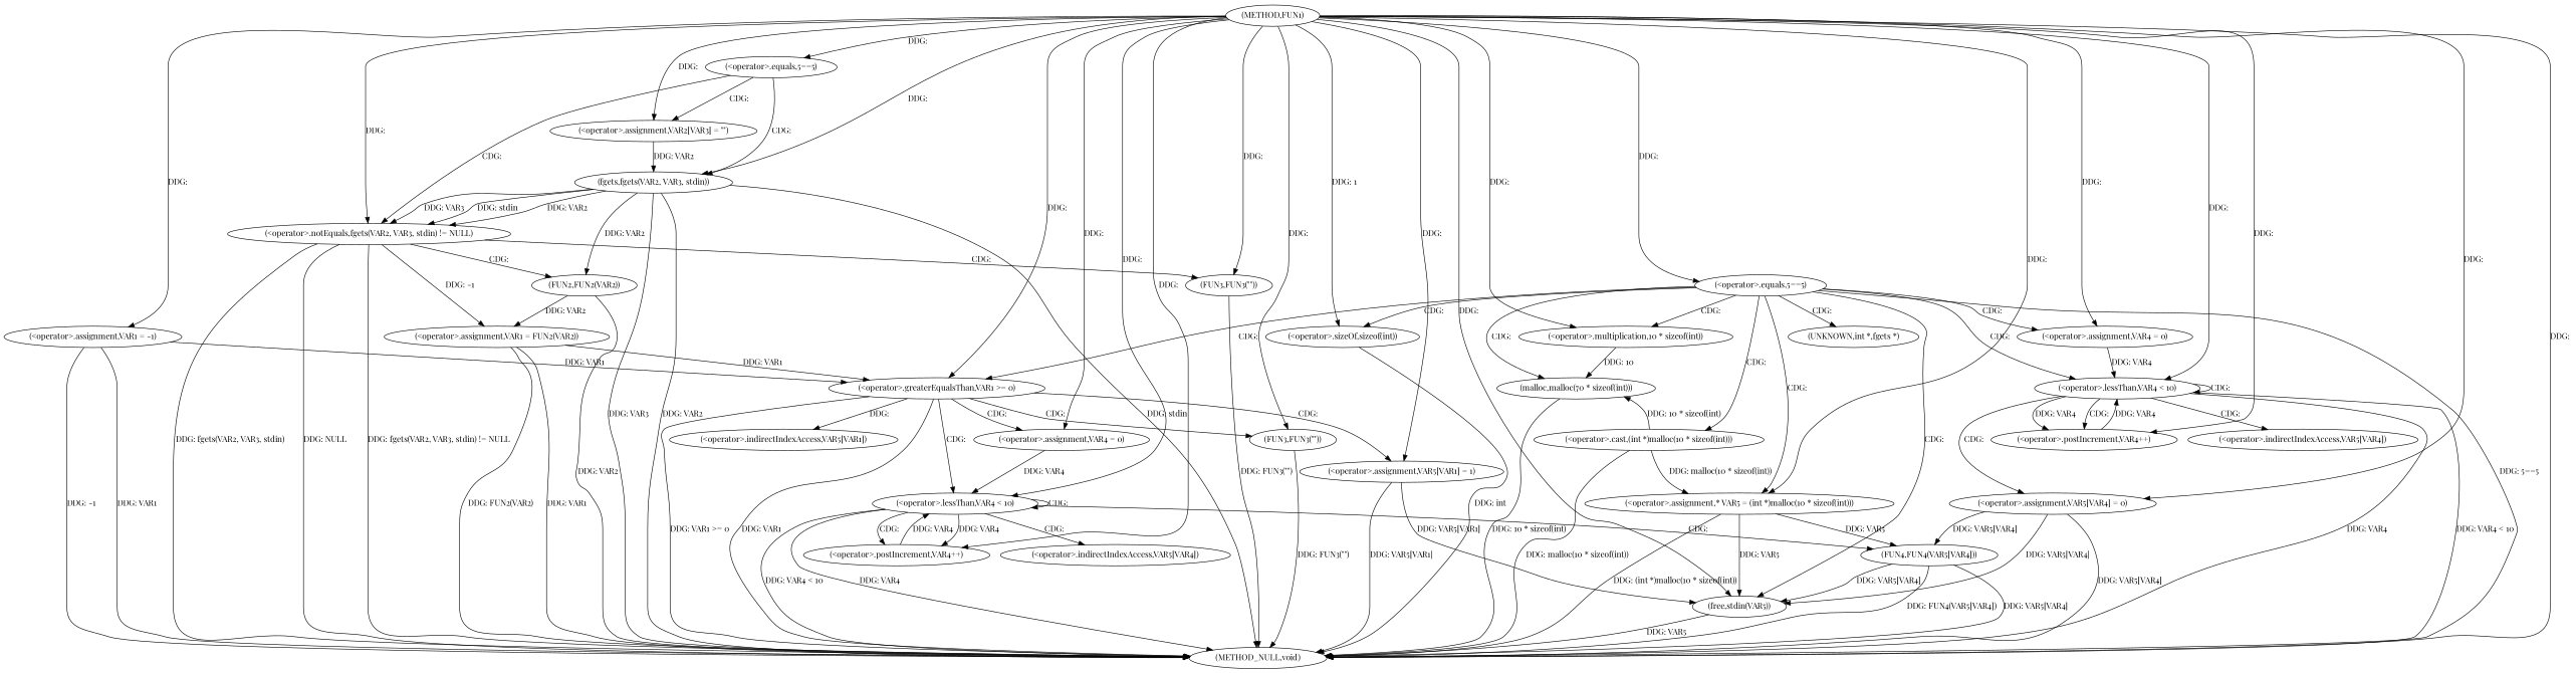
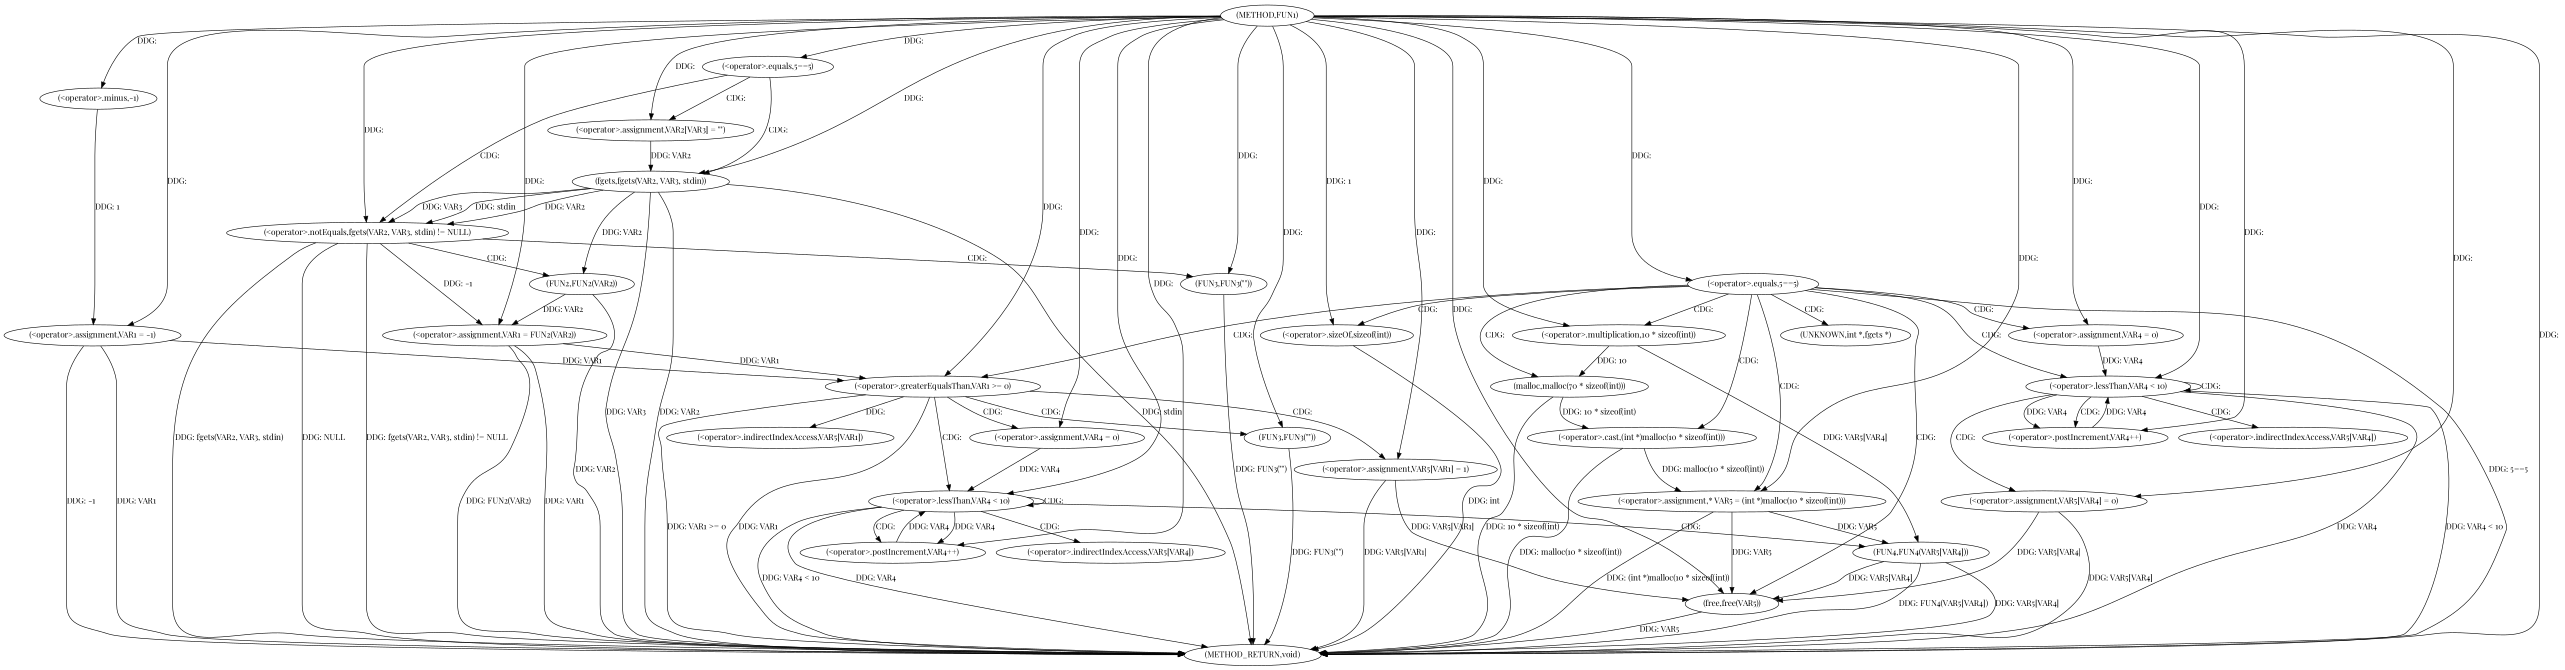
  digraph {
    fontname="Playfair Display"
    node [fontname="Playfair Display"]
    edge [fontname="Playfair Display"]
    n1 [label="(METHOD,FUN1)"]
    n2 [label="(<operator>.assignment,VAR1 = -1)"]
+   n3 [label="(<operator>.minus,-1)"]
    n4 [label="(<operator>.equals,5==5)"]
    n5 [label="(<operator>.assignment,VAR2[VAR3] = \"\")"]
    n6 [label="(<operator>.notEquals,fgets(VAR2, VAR3, stdin) != NULL)"]
    n7 [label="(fgets,fgets(VAR2, VAR3, stdin))"]
    n8 [label="(<operator>.assignment,VAR1 = FUN2(VAR2))"]
    n9 [label="(FUN3,FUN3(\"\"))"]
    n10 [label="(<operator>.equals,5==5)"]
    n11 [label="(<operator>.assignment,* VAR5 = (int *)malloc(10 * sizeof(int)))"]
    n12 [label="(<operator>.multiplication,10 * sizeof(int))"]
    n13 [label="(<operator>.sizeOf,sizeof(int))"]
    n14 [label="(<operator>.assignment,VAR4 = 0)"]
    n15 [label="(<operator>.lessThan,VAR4 < 10)"]
    n16 [label="(<operator>.postIncrement,VAR4++)"]
    n17 [label="(<operator>.assignment,VAR5[VAR4] = 0)"]
    n18 [label="(<operator>.greaterEqualsThan,VAR1 >= 0)"]
    n19 [label="(<operator>.assignment,VAR5[VAR1] = 1)"]
    n20 [label="(<operator>.assignment,VAR4 = 0)"]
    n21 [label="(<operator>.lessThan,VAR4 < 10)"]
    n22 [label="(<operator>.postIncrement,VAR4++)"]
    n23 [label="(FUN3,FUN3(\"\"))"]
-   n24 [label="(free,stdin(VAR5))"]
-   n25 [label="(METHOD_NULL,void)"]
+   n24 [label="(free,free(VAR5))"]
+   n25 [label="(METHOD_RETURN,void)"]
    n26 [label="(FUN2,FUN2(VAR2))"]
    n27 [label="(<operator>.cast,(int *)malloc(10 * sizeof(int)))"]
    n28 [label="(malloc,malloc(70 * sizeof(int)))"]
    n29 [label="(UNKNOWN,int *,fgets *)"]
    n30 [label="(FUN4,FUN4(VAR5[VAR4]))"]
    n31 [label="(<operator>.indirectIndexAccess,VAR5[VAR4])"]
    n32 [label="(<operator>.indirectIndexAccess,VAR5[VAR1])"]
    n33 [label="(<operator>.indirectIndexAccess,VAR5[VAR4])"]
    n1 -> n2 [label="DDG: "]
+   n1 -> n3 [label="DDG: "]
    n1 -> n4 [label="DDG: "]
    n1 -> n5 [label="DDG: "]
    n1 -> n6 [label="DDG: "]
    n1 -> n7 [label="DDG: "]
+   n1 -> n8 [label="DDG: "]
    n1 -> n9 [label="DDG: "]
    n1 -> n10 [label="DDG: "]
    n1 -> n11 [label="DDG: "]
    n1 -> n12 [label="DDG: "]
    n1 -> n13 [label="DDG: 1"]
    n1 -> n14 [label="DDG: "]
    n1 -> n15 [label="DDG: "]
    n1 -> n16 [label="DDG: "]
    n1 -> n17 [label="DDG: "]
    n1 -> n18 [label="DDG: "]
    n1 -> n19 [label="DDG: "]
    n1 -> n20 [label="DDG: "]
    n1 -> n21 [label="DDG: "]
    n1 -> n22 [label="DDG: "]
    n1 -> n23 [label="DDG: "]
    n1 -> n24 [label="DDG: "]
    n1 -> n25 [label="DDG: "]
    n2 -> n18 [label="DDG: VAR1"]
    n2 -> n25 [label="DDG: -1"]
    n2 -> n25 [label="DDG: VAR1"]
+   n3 -> n2 [label="DDG: 1"]
    n4 -> n5 [label="CDG: "]
    n4 -> n6 [label="CDG: "]
    n4 -> n7 [label="CDG: "]
    n5 -> n7 [label="DDG: VAR2"]
    n6 -> n8 [label="DDG: -1"]
    n6 -> n9 [label="CDG: "]
    n6 -> n25 [label="DDG: fgets(VAR2, VAR3, stdin) != NULL"]
    n6 -> n25 [label="DDG: fgets(VAR2, VAR3, stdin)"]
    n6 -> n25 [label="DDG: NULL"]
    n6 -> n26 [label="CDG: "]
    n7 -> n6 [label="DDG: VAR2"]
    n7 -> n6 [label="DDG: VAR3"]
    n7 -> n6 [label="DDG: stdin"]
    n7 -> n25 [label="DDG: VAR3"]
    n7 -> n25 [label="DDG: VAR2"]
    n7 -> n25 [label="DDG: stdin"]
    n7 -> n26 [label="DDG: VAR2"]
    n8 -> n18 [label="DDG: VAR1"]
    n8 -> n25 [label="DDG: FUN2(VAR2)"]
    n8 -> n25 [label="DDG: VAR1"]
    n9 -> n25 [label="DDG: FUN3(\"\")"]
    n10 -> n11 [label="CDG: "]
    n10 -> n12 [label="CDG: "]
    n10 -> n13 [label="CDG: "]
    n10 -> n14 [label="CDG: "]
    n10 -> n15 [label="CDG: "]
    n10 -> n18 [label="CDG: "]
    n10 -> n24 [label="CDG: "]
    n10 -> n25 [label="DDG: 5==5"]
    n10 -> n27 [label="CDG: "]
    n10 -> n28 [label="CDG: "]
    n10 -> n29 [label="CDG: "]
    n11 -> n24 [label="DDG: VAR5"]
    n11 -> n25 [label="DDG: (int *)malloc(10 * sizeof(int))"]
    n11 -> n30 [label="DDG: VAR5"]
    n12 -> n28 [label="DDG: 10"]
    n13 -> n25 [label="DDG: int"]
    n14 -> n15 [label="DDG: VAR4"]
    n15 -> n15 [label="CDG: "]
    n15 -> n16 [label="DDG: VAR4"]
    n15 -> n16 [label="CDG: "]
    n15 -> n17 [label="CDG: "]
    n15 -> n25 [label="DDG: VAR4 < 10"]
    n15 -> n25 [label="DDG: VAR4"]
    n15 -> n31 [label="CDG: "]
    n16 -> n15 [label="DDG: VAR4"]
    n17 -> n24 [label="DDG: VAR5[VAR4]"]
    n17 -> n25 [label="DDG: VAR5[VAR4]"]
-   n17 -> n30 [label="DDG: VAR5[VAR4]"]
+   n12 -> n30 [label="DDG: VAR5[VAR4]"]
    n18 -> n19 [label="CDG: "]
    n18 -> n20 [label="CDG: "]
    n18 -> n21 [label="CDG: "]
    n18 -> n23 [label="CDG: "]
    n18 -> n25 [label="DDG: VAR1 >= 0"]
    n18 -> n25 [label="DDG: VAR1"]
    n18 -> n32 [label="DDG: "]
    n19 -> n24 [label="DDG: VAR5[VAR1]"]
    n19 -> n25 [label="DDG: VAR5[VAR1]"]
    n20 -> n21 [label="DDG: VAR4"]
    n21 -> n21 [label="CDG: "]
    n21 -> n22 [label="DDG: VAR4"]
    n21 -> n22 [label="CDG: "]
    n21 -> n25 [label="DDG: VAR4 < 10"]
    n21 -> n25 [label="DDG: VAR4"]
    n21 -> n30 [label="CDG: "]
    n21 -> n33 [label="CDG: "]
    n22 -> n21 [label="DDG: VAR4"]
    n23 -> n25 [label="DDG: FUN3(\"\")"]
    n24 -> n25 [label="DDG: VAR5"]
    n26 -> n8 [label="DDG: VAR2"]
    n26 -> n25 [label="DDG: VAR2"]
    n27 -> n11 [label="DDG: malloc(10 * sizeof(int))"]
    n27 -> n25 [label="DDG: malloc(10 * sizeof(int))"]
    n28 -> n25 [label="DDG: 10 * sizeof(int)"]
-   n27 -> n28 [label="DDG: 10 * sizeof(int)"]
+   n28 -> n27 [label="DDG: 10 * sizeof(int)"]
    n30 -> n24 [label="DDG: VAR5[VAR4]"]
    n30 -> n25 [label="DDG: FUN4(VAR5[VAR4])"]
    n30 -> n25 [label="DDG: VAR5[VAR4]"]
  }
